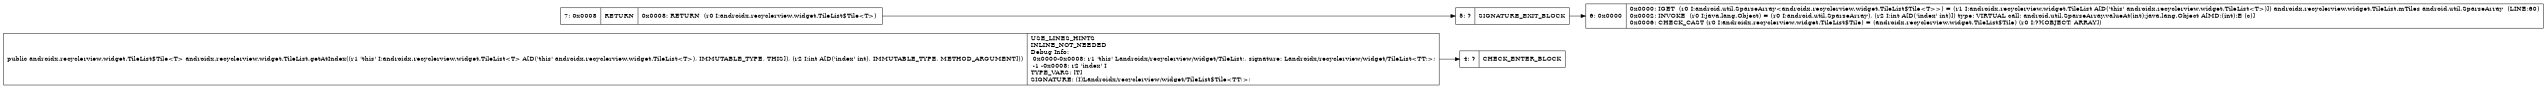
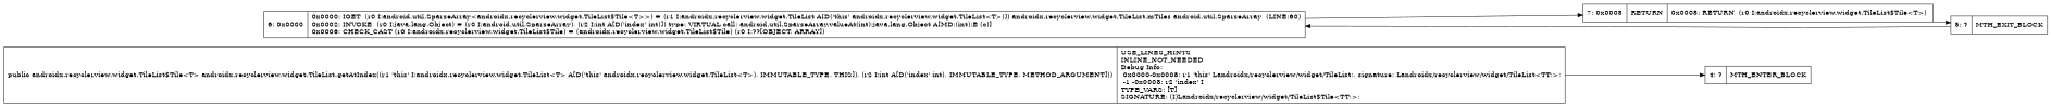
  digraph {
    rankdir=LR
    node [shape=record]
-   n1 [label="{4\:\ ?|CHECK_ENTER_BLOCK\l}"]
+   n1 [label="{4\:\ ?|MTH_ENTER_BLOCK\l}"]
    n2 [label="{6\:\ 0x0000|0x0000: IGET  (r0 I:android.util.SparseArray\<androidx.recyclerview.widget.TileList$Tile\<T\>\>) = (r1 I:androidx.recyclerview.widget.TileList A[D('this' androidx.recyclerview.widget.TileList\<T\>)]) androidx.recyclerview.widget.TileList.mTiles android.util.SparseArray  (LINE:60)\l0x0002: INVOKE  (r0 I:java.lang.Object) = (r0 I:android.util.SparseArray), (r2 I:int A[D('index' int)]) type: VIRTUAL call: android.util.SparseArray.valueAt(int):java.lang.Object A[MD:(int):E (c)]\l0x0006: CHECK_CAST (r0 I:androidx.recyclerview.widget.TileList$Tile) = (androidx.recyclerview.widget.TileList$Tile) (r0 I:??[OBJECT, ARRAY]) \l}"]
    n3 [label="{7\:\ 0x0008|RETURN\l|0x0008: RETURN  (r0 I:androidx.recyclerview.widget.TileList$Tile\<T\>) \l}"]
-   n4 [label="{5\:\ ?|SIGNATURE_EXIT_BLOCK\l}"]
+   n4 [label="{5\:\ ?|MTH_EXIT_BLOCK\l}"]
    n5 [label="{public androidx.recyclerview.widget.TileList$Tile\<T\> androidx.recyclerview.widget.TileList.getAtIndex((r1 'this' I:androidx.recyclerview.widget.TileList\<T\> A[D('this' androidx.recyclerview.widget.TileList\<T\>), IMMUTABLE_TYPE, THIS]), (r2 I:int A[D('index' int), IMMUTABLE_TYPE, METHOD_ARGUMENT]))  | USE_LINES_HINTS\lINLINE_NOT_NEEDED\lDebug Info:\l  0x0000\-0x0008: r1 'this' Landroidx\/recyclerview\/widget\/TileList;, signature: Landroidx\/recyclerview\/widget\/TileList\<TT;\>;\l  \-1 \-0x0008: r2 'index' I\lTYPE_VARS: [T]\lSIGNATURE: (I)Landroidx\/recyclerview\/widget\/TileList$Tile\<TT;\>;\l}"]
+   n2 -> n3
    n3 -> n4
    n4 -> n2
    n5 -> n1
  }
